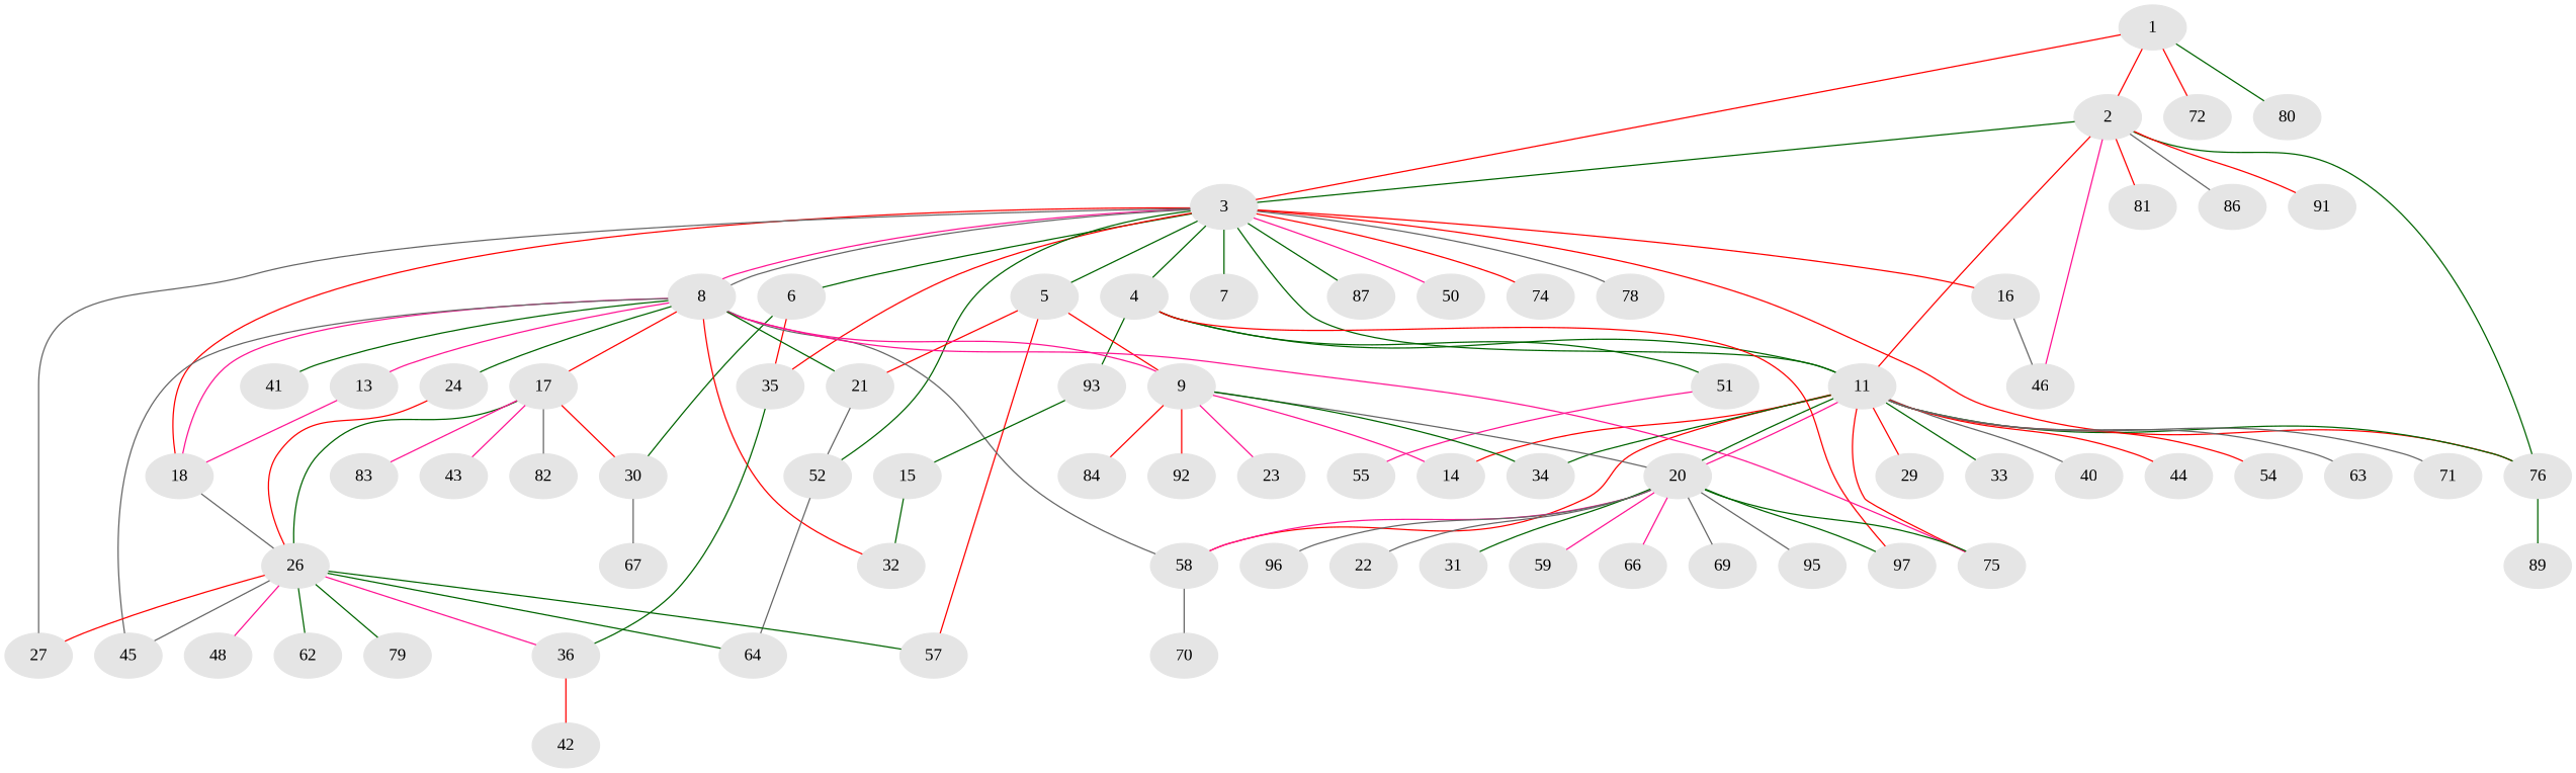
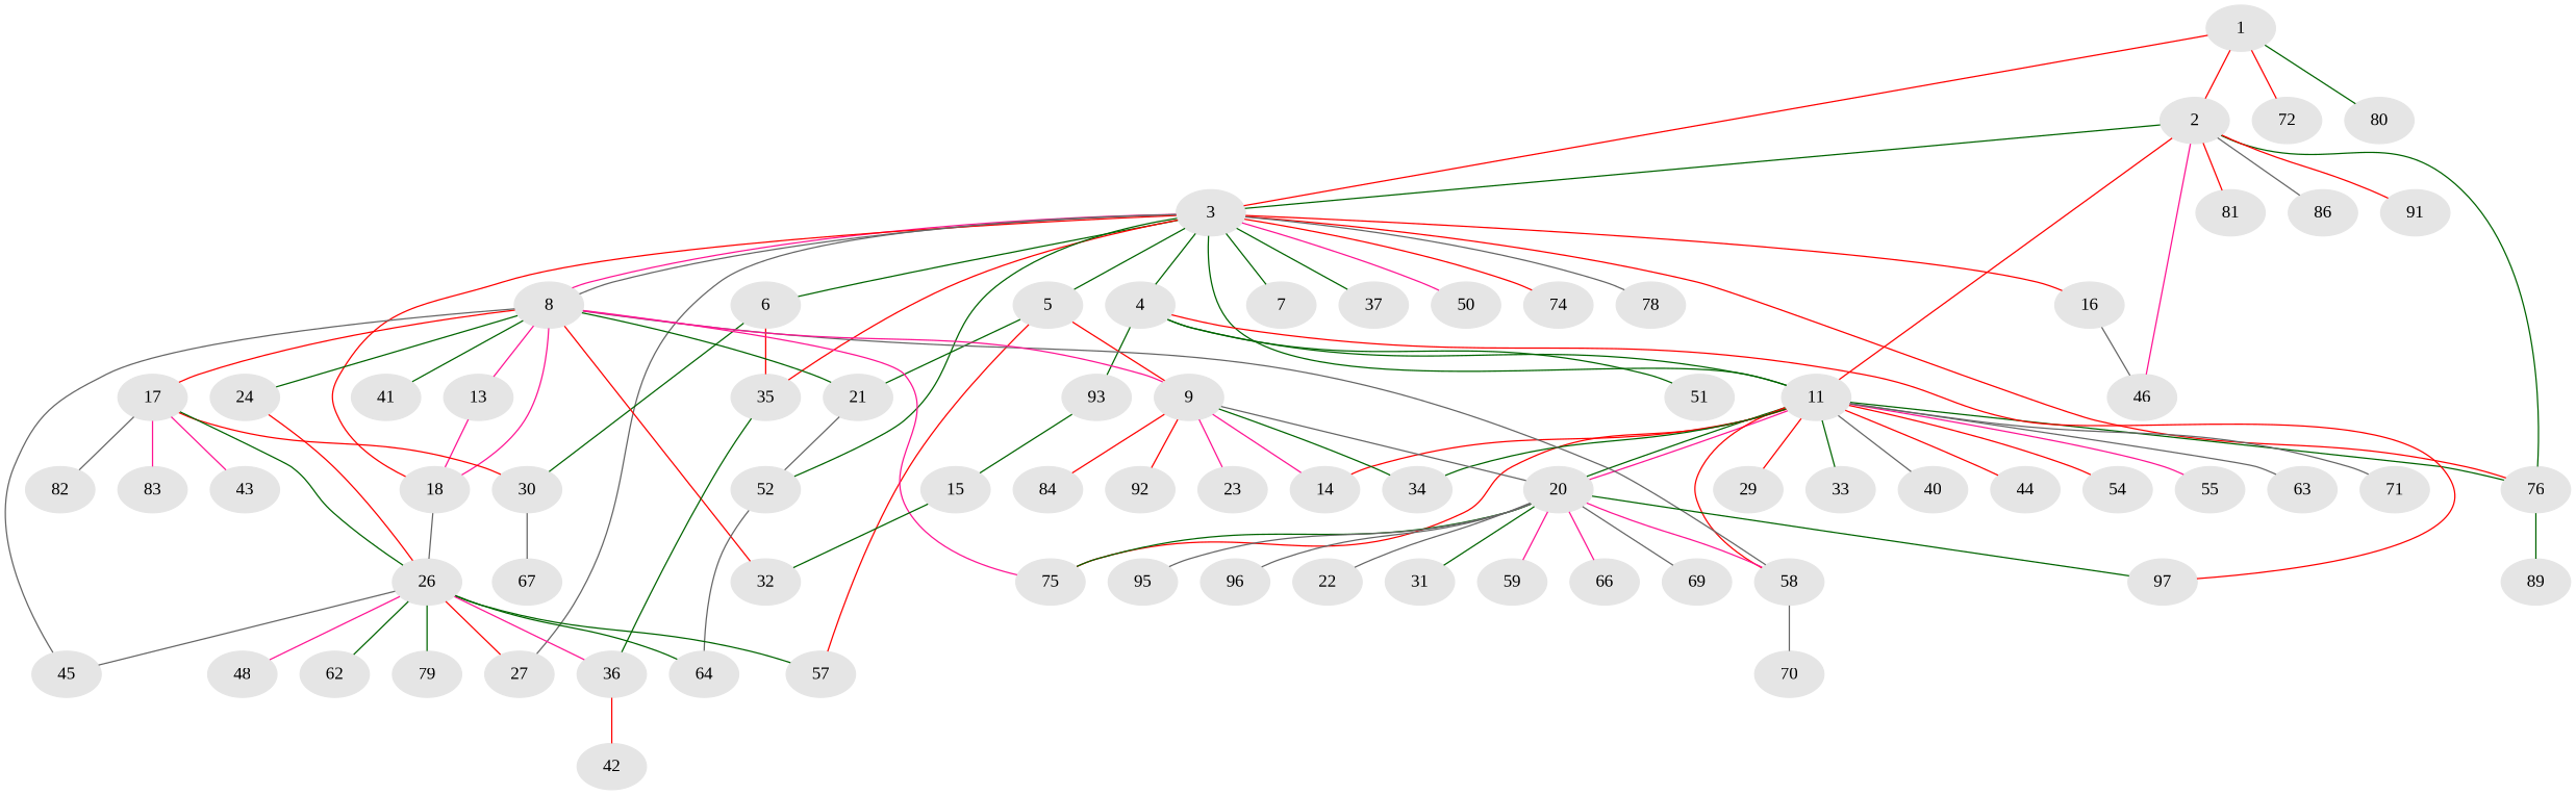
  graph {
    fontname="Liberation Serif"
    node [color=gray90 fontname="Liberation Serif" style=filled]
    edge [color=darkgreen fontname="Liberation Serif"]
    1 [super="+87"]
    2 [super="+10"]
    3 [super="+28"]
    72
    80
    11 [super="+68"]
    46
    76 [super="+90"]
    81
    86
    91
    4 [super="+88"]
    5 [super="+56"]
    6
    7
    8 [super="+12"]
    16
    18 [super="+77"]
    27
    35
-   37 [label=87]
+   37
    50
    52
    74
    78
    20 [super="+39"]
    58 [super="+61"]
    75
    14 [super="+65"]
    34 [super="+60"]
    29
    33
    40
    44
    54
    55
    63
    71 [super="+73"]
    89
    51
    93
    97
    9 [super="+38"]
    21 [super="+25"]
    57
    30
    13
    17 [super="+19"]
    24
    32 [super="+49"]
    41
    n52 [label=45]
    26 [super="+47"]
    22
    31
    59
    66
    69
    95
    96
    36 [super="+94"]
    64
    15
    23
    84
    92
    67
    43
    82
    83
    70
    48
    62
    79
    42 [super="+45"]
    1 -- 2 [color=red]
    1 -- 3 [color=red]
    1 -- 72 [color=red]
    1 -- 80
    2 -- 3
    2 -- 11 [color=red]
    2 -- 46 [color=deeppink]
    2 -- 76
    2 -- 81 [color=red]
    2 -- 86 [color=gray40]
    2 -- 91 [color=red]
    3 -- 11
    3 -- 76 [color=red]
    3 -- 4
    3 -- 5
    3 -- 6
    3 -- 7
    3 -- 8 [color=deeppink]
    3 -- 8 [color=gray40]
    3 -- 16 [color=red]
    3 -- 18 [color=red]
    3 -- 27 [color=gray40]
    3 -- 35 [color=red]
    3 -- 37
    3 -- 50 [color=deeppink]
    3 -- 52
    3 -- 74 [color=red]
    3 -- 78 [color=gray40]
    11 -- 76
    11 -- 20
    11 -- 20 [color=deeppink]
    11 -- 58 [color=red]
    11 -- 75 [color=red]
    11 -- 14 [color=red]
    11 -- 34
    11 -- 29 [color=red]
    11 -- 33
    11 -- 40 [color=gray40]
    11 -- 44 [color=red]
    11 -- 54 [color=red]
-   51 -- 55 [color=deeppink]
+   11 -- 55 [color=deeppink]
    11 -- 63 [color=gray40]
    11 -- 71 [color=gray40]
    76 -- 89
    4 -- 11
    4 -- 51
    4 -- 93
    4 -- 97 [color=red]
    5 -- 9 [color=red]
-   5 -- 21 [color=red]
+   5 -- 21
    5 -- 57 [color=red]
    6 -- 35 [color=red]
    6 -- 30
    8 -- 18 [color=deeppink]
    8 -- 58 [color=gray40]
    8 -- 75 [color=deeppink]
    8 -- 9 [color=deeppink weight=2]
    8 -- 21
    8 -- 13 [color=deeppink]
    8 -- 17 [color=red]
    8 -- 24
    8 -- 32 [color=red]
    8 -- 41
    8 -- n52 [color=gray40]
    16 -- 46 [color=gray40]
    18 -- 26 [color=gray40]
    35 -- 36
    52 -- 64 [color=gray40]
    20 -- 58 [color=deeppink weight=2]
    20 -- 75
    20 -- 97
    20 -- 22 [color=gray40]
    20 -- 31
    20 -- 59 [color=deeppink]
    20 -- 66 [color=deeppink]
    20 -- 69 [color=gray40]
    20 -- 95 [color=gray40]
    20 -- 96 [color=gray40]
    58 -- 70 [color=gray40]
    93 -- 15
    9 -- 20 [color=gray40]
    9 -- 14 [color=deeppink]
    9 -- 34
    9 -- 23 [color=deeppink]
    9 -- 84 [color=red]
    9 -- 92 [color=red]
    21 -- 52 [color=gray40]
    30 -- 67 [color=gray40]
    13 -- 18 [color=deeppink]
    17 -- 30 [color=red]
    17 -- 26
    17 -- 43 [color=deeppink]
    17 -- 82 [color=gray40]
    17 -- 83 [color=deeppink]
    24 -- 26 [color=red]
    26 -- 27 [color=red]
    26 -- 57
    26 -- n52 [color=gray40]
    26 -- 36 [color=deeppink]
    26 -- 64
    26 -- 48 [color=deeppink]
    26 -- 62
    26 -- 79
    36 -- 42 [color=red]
    15 -- 32
  }
